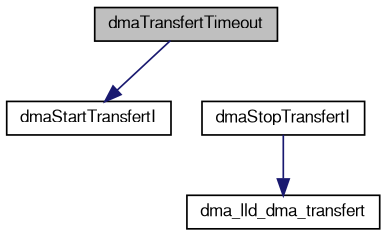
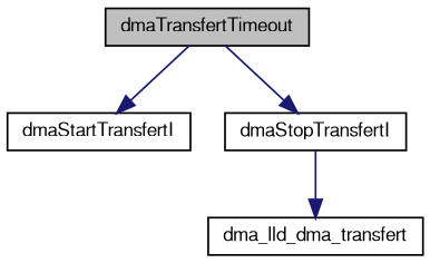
  digraph {
    rankdir=TB
    node [color=black fillcolor=white fontname=FreeSans fontsize=10 shape=record style=filled]
    edge [color=midnightblue fontname=FreeSans fontsize=10 labelfontname=FreeSans labelfontsize=10 style=solid]
    n1 [fillcolor=grey75 fontcolor=black height=0.2 label=dmaTransfertTimeout width=0.4]
    n2 [height=0.2 label=dmaStartTransfertI width=0.4]
    n3 [height=0.2 label=dmaStopTransfertI width=0.4]
    n4 [height=0.2 label=dma_lld_dma_transfert width=0.4]
    n1 -> n2
+   n1 -> n3
    n3 -> n4
  }
